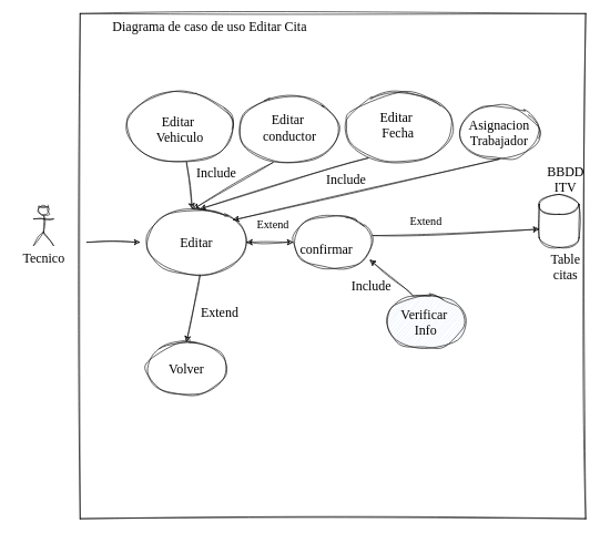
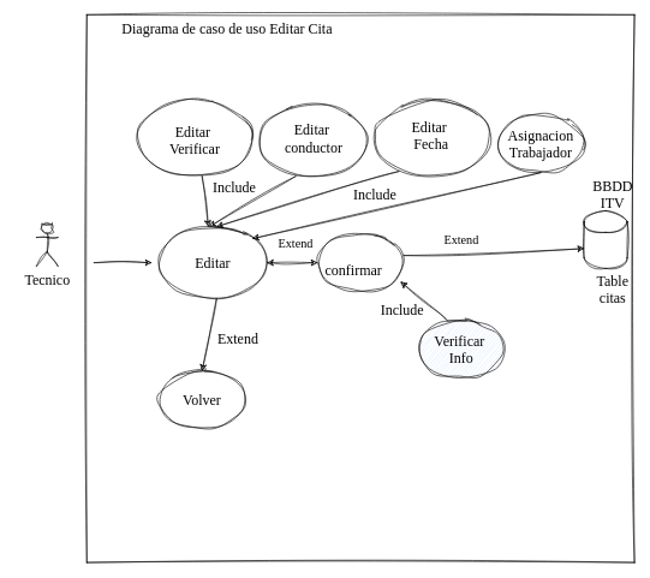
  <mxCell id="0" />
  <mxCell id="1" parent="0" />
  <mxCell id="2" value="" style="whiteSpace=wrap;html=1;aspect=fixed;sketch=1;hachureGap=4;jiggle=2;curveFitting=1;fontFamily=Architects Daughter;fontSource=https%3A%2F%2Ffonts.googleapis.com%2Fcss%3Ffamily%3DArchitects%2BDaughter;fontSize=20;" parent="1" vertex="1"><mxGeometry x="120" y="20" width="760" height="760" as="geometry" /></mxCell>
  <mxCell id="3" value="Diagrama de caso de uso Editar Cita" style="text;html=1;strokeColor=none;fillColor=none;align=center;verticalAlign=middle;whiteSpace=wrap;rounded=0;fontSize=20;fontFamily=Architects Daughter;" parent="1" vertex="1"><mxGeometry x="20" width="590" height="30" as="geometry" y="24" /></mxCell>
  <mxCell id="4" value="" style="ellipse;whiteSpace=wrap;html=1;sketch=1;hachureGap=4;jiggle=2;curveFitting=1;fontFamily=Architects Daughter;fontSource=https%3A%2F%2Ffonts.googleapis.com%2Fcss%3Ffamily%3DArchitects%2BDaughter;fontSize=20;" parent="1" vertex="1"><mxGeometry x="220" y="314" width="150" height="100" as="geometry" /></mxCell>
  <mxCell id="5" value="" style="ellipse;whiteSpace=wrap;html=1;sketch=1;hachureGap=4;jiggle=2;curveFitting=1;fontFamily=Architects Daughter;fontSource=https%3A%2F%2Ffonts.googleapis.com%2Fcss%3Ffamily%3DArchitects%2BDaughter;fontSize=20;" parent="1" vertex="1"><mxGeometry x="360" y="144" width="150" height="100" as="geometry" /></mxCell>
  <mxCell id="6" value="" style="ellipse;whiteSpace=wrap;html=1;sketch=1;hachureGap=4;jiggle=2;curveFitting=1;fontFamily=Architects Daughter;fontSource=https%3A%2F%2Ffonts.googleapis.com%2Fcss%3Ffamily%3DArchitects%2BDaughter;fontSize=20;" parent="1" vertex="1"><mxGeometry x="190" y="138" width="160" height="106" as="geometry" /></mxCell>
  <mxCell id="7" value="" style="endArrow=classic;html=1;rounded=0;sketch=1;hachureGap=4;jiggle=2;curveFitting=1;fontFamily=Architects Daughter;fontSource=https%3A%2F%2Ffonts.googleapis.com%2Fcss%3Ffamily%3DArchitects%2BDaughter;fontSize=16;" parent="1" edge="1"><mxGeometry width="50" height="50" relative="1" as="geometry"><mxPoint x="130" y="364" as="sourcePoint" /><mxPoint x="210" y="364" as="targetPoint" /></mxGeometry></mxCell>
  <mxCell id="8" value="Editar" style="text;html=1;strokeColor=none;fillColor=none;align=center;verticalAlign=middle;whiteSpace=wrap;rounded=0;fontSize=20;fontFamily=Architects Daughter;" parent="1" vertex="1"><mxGeometry x="265" y="349" width="60" height="30" as="geometry" /></mxCell>
  <mxCell id="9" value="" style="ellipse;whiteSpace=wrap;html=1;sketch=1;hachureGap=4;jiggle=2;curveFitting=1;fontFamily=Architects Daughter;fontSource=https%3A%2F%2Ffonts.googleapis.com%2Fcss%3Ffamily%3DArchitects%2BDaughter;fontSize=20;" parent="1" vertex="1"><mxGeometry x="520" y="138" width="160" height="106" as="geometry" /></mxCell>
  <mxCell id="10" value="Tecnico" style="shape=umlActor;verticalLabelPosition=bottom;verticalAlign=top;html=1;outlineConnect=0;sketch=1;hachureGap=4;jiggle=2;curveFitting=1;fontFamily=Architects Daughter;fontSource=https%3A%2F%2Ffonts.googleapis.com%2Fcss%3Ffamily%3DArchitects%2BDaughter;fontSize=20;" parent="1" vertex="1"><mxGeometry x="50" y="309" width="30" height="60" as="geometry" /></mxCell>
  <mxCell id="11" value="Asignacion&lt;br&gt;Trabajador" style="ellipse;whiteSpace=wrap;html=1;sketch=1;hachureGap=4;jiggle=2;curveFitting=1;fontFamily=Architects Daughter;fontSource=https%3A%2F%2Ffonts.googleapis.com%2Fcss%3Ffamily%3DArchitects%2BDaughter;fontSize=20;" parent="1" vertex="1"><mxGeometry x="690" y="159" width="120" height="80" as="geometry" /></mxCell>
  <mxCell id="12" value="" style="ellipse;whiteSpace=wrap;html=1;sketch=1;hachureGap=4;jiggle=2;curveFitting=1;fontFamily=Architects Daughter;fontSource=https%3A%2F%2Ffonts.googleapis.com%2Fcss%3Ffamily%3DArchitects%2BDaughter;fontSize=20;" parent="1" vertex="1"><mxGeometry x="440" y="324" width="120" height="80" as="geometry" /></mxCell>
  <mxCell id="13" value="confirmar" style="text;html=1;strokeColor=none;fillColor=none;align=center;verticalAlign=middle;whiteSpace=wrap;rounded=0;fontSize=20;fontFamily=Architects Daughter;" parent="1" vertex="1"><mxGeometry x="462.5" y="354.5" width="55" height="39" as="geometry" /></mxCell>
  <mxCell id="14" value="Editar&amp;nbsp;&lt;br&gt;conductor" style="text;html=1;strokeColor=none;fillColor=none;align=center;verticalAlign=middle;whiteSpace=wrap;rounded=0;fontSize=20;fontFamily=Architects Daughter;" parent="1" vertex="1"><mxGeometry x="380" y="156" width="110" height="70" as="geometry" /></mxCell>
- <mxCell id="15" value="Editar&amp;nbsp;&lt;br&gt;Vehiculo" style="text;html=1;strokeColor=none;fillColor=none;align=center;verticalAlign=middle;whiteSpace=wrap;rounded=0;fontSize=20;fontFamily=Architects Daughter;" parent="1" vertex="1"><mxGeometry x="215" y="159" width="110" height="70" as="geometry" /></mxCell>
+ <mxCell id="15" value="Editar&amp;nbsp;&lt;br&gt;Verificar" style="text;html=1;strokeColor=none;fillColor=none;align=center;verticalAlign=middle;whiteSpace=wrap;rounded=0;fontSize=20;fontFamily=Architects Daughter;" parent="1" vertex="1"><mxGeometry x="215" y="159" width="110" height="70" as="geometry" /></mxCell>
  <mxCell id="16" value="Editar&amp;nbsp;&lt;br&gt;Fecha" style="text;html=1;strokeColor=none;fillColor=none;align=center;verticalAlign=middle;whiteSpace=wrap;rounded=0;fontSize=20;fontFamily=Architects Daughter;" parent="1" vertex="1"><mxGeometry x="567.5" y="82" width="60" height="210" as="geometry" /></mxCell>
  <mxCell id="17" value="" style="shape=cylinder3;whiteSpace=wrap;html=1;boundedLbl=1;backgroundOutline=1;size=15;sketch=1;hachureGap=4;jiggle=2;curveFitting=1;fontFamily=Architects Daughter;fontSource=https%3A%2F%2Ffonts.googleapis.com%2Fcss%3Ffamily%3DArchitects%2BDaughter;fontSize=16;" parent="1" vertex="1"><mxGeometry x="810" y="292" width="60" height="80" as="geometry" /></mxCell>
  <mxCell id="18" value="&lt;font style=&quot;font-size: 20px;&quot;&gt;Volver&lt;/font&gt;" style="ellipse;whiteSpace=wrap;html=1;sketch=1;hachureGap=4;jiggle=2;curveFitting=1;fontFamily=Architects Daughter;fontSource=https%3A%2F%2Ffonts.googleapis.com%2Fcss%3Ffamily%3DArchitects%2BDaughter;fontSize=16;" parent="1" vertex="1"><mxGeometry x="220" y="514" width="120" height="80" as="geometry" /></mxCell>
  <mxCell id="19" value="BBDD&lt;br&gt;ITV" style="text;html=1;strokeColor=none;fillColor=none;align=center;verticalAlign=middle;whiteSpace=wrap;rounded=0;fontSize=20;fontFamily=Architects Daughter;" parent="1" vertex="1"><mxGeometry x="820" y="254" width="60" height="30" as="geometry" /></mxCell>
  <mxCell id="20" value="Table citas" style="text;html=1;strokeColor=none;fillColor=none;align=center;verticalAlign=middle;whiteSpace=wrap;rounded=0;fontSize=20;fontFamily=Architects Daughter;" parent="1" vertex="1"><mxGeometry x="820" y="385" width="60" height="30" as="geometry" /></mxCell>
  <mxCell id="21" value="" style="endArrow=classic;html=1;rounded=0;sketch=1;hachureGap=4;jiggle=2;curveFitting=1;fontFamily=Architects Daughter;fontSource=https%3A%2F%2Ffonts.googleapis.com%2Fcss%3Ffamily%3DArchitects%2BDaughter;fontSize=20;entryX=0.5;entryY=0;entryDx=0;entryDy=0;" parent="1" target="18" edge="1"><mxGeometry width="50" height="50" relative="1" as="geometry"><mxPoint x="300" y="414" as="sourcePoint" /><mxPoint x="350" y="364" as="targetPoint" /></mxGeometry></mxCell>
  <mxCell id="22" value="" style="endArrow=classic;html=1;rounded=0;sketch=1;hachureGap=4;jiggle=2;curveFitting=1;fontFamily=Architects Daughter;fontSource=https%3A%2F%2Ffonts.googleapis.com%2Fcss%3Ffamily%3DArchitects%2BDaughter;fontSize=20;" parent="1" target="4" edge="1"><mxGeometry width="50" height="50" relative="1" as="geometry"><mxPoint x="280" y="244" as="sourcePoint" /><mxPoint x="330" y="194" as="targetPoint" /></mxGeometry></mxCell>
  <mxCell id="23" value="" style="endArrow=classic;html=1;rounded=0;sketch=1;hachureGap=4;jiggle=2;curveFitting=1;fontFamily=Architects Daughter;fontSource=https%3A%2F%2Ffonts.googleapis.com%2Fcss%3Ffamily%3DArchitects%2BDaughter;fontSize=20;" parent="1" edge="1"><mxGeometry width="50" height="50" relative="1" as="geometry"><mxPoint x="410" y="244" as="sourcePoint" /><mxPoint x="290" y="314" as="targetPoint" /></mxGeometry></mxCell>
  <mxCell id="24" value="" style="endArrow=classic;html=1;rounded=0;sketch=1;hachureGap=4;jiggle=2;curveFitting=1;fontFamily=Architects Daughter;fontSource=https%3A%2F%2Ffonts.googleapis.com%2Fcss%3Ffamily%3DArchitects%2BDaughter;fontSize=20;exitX=0.206;exitY=0.937;exitDx=0;exitDy=0;exitPerimeter=0;" parent="1" source="9" edge="1"><mxGeometry width="50" height="50" relative="1" as="geometry"><mxPoint x="410" y="344" as="sourcePoint" /><mxPoint x="300" y="314" as="targetPoint" /></mxGeometry></mxCell>
  <mxCell id="25" value="Include" style="text;html=1;strokeColor=none;fillColor=none;align=center;verticalAlign=middle;whiteSpace=wrap;rounded=0;fontSize=20;fontFamily=Architects Daughter;" parent="1" vertex="1"><mxGeometry x="295" y="244" width="60" height="30" as="geometry" /></mxCell>
  <mxCell id="26" value="Include" style="text;html=1;strokeColor=none;fillColor=none;align=center;verticalAlign=middle;whiteSpace=wrap;rounded=0;fontSize=20;fontFamily=Architects Daughter;" parent="1" vertex="1"><mxGeometry x="490" y="254" width="60" height="30" as="geometry" /></mxCell>
  <mxCell id="27" value="Verificar&amp;nbsp;&lt;br&gt;Info" style="ellipse;whiteSpace=wrap;html=1;sketch=1;hachureGap=4;jiggle=2;curveFitting=1;fontFamily=Architects Daughter;fontSource=https%3A%2F%2Ffonts.googleapis.com%2Fcss%3Ffamily%3DArchitects%2BDaughter;fontSize=20;fillColor=#dae8fc;" parent="1" vertex="1"><mxGeometry x="580" y="444" width="120" height="80" as="geometry" /></mxCell>
  <mxCell id="28" value="" style="endArrow=classic;html=1;rounded=0;sketch=1;hachureGap=4;jiggle=2;curveFitting=1;fontFamily=Architects Daughter;fontSource=https%3A%2F%2Ffonts.googleapis.com%2Fcss%3Ffamily%3DArchitects%2BDaughter;fontSize=17;entryX=0.964;entryY=0.833;entryDx=0;entryDy=0;entryPerimeter=0;" parent="1" target="12" edge="1"><mxGeometry width="50" height="50" relative="1" as="geometry"><mxPoint x="620" y="444" as="sourcePoint" /><mxPoint x="670" y="394" as="targetPoint" /></mxGeometry></mxCell>
  <mxCell id="29" value="" style="endArrow=classic;startArrow=classic;html=1;rounded=0;sketch=1;hachureGap=4;jiggle=2;curveFitting=1;fontFamily=Architects Daughter;fontSource=https%3A%2F%2Ffonts.googleapis.com%2Fcss%3Ffamily%3DArchitects%2BDaughter;fontSize=17;entryX=0;entryY=0.5;entryDx=0;entryDy=0;" parent="1" target="12" edge="1"><mxGeometry width="50" height="50" relative="1" as="geometry"><mxPoint x="370" y="364" as="sourcePoint" /><mxPoint x="420" y="314" as="targetPoint" /></mxGeometry></mxCell>
  <mxCell id="30" value="Include" style="text;html=1;strokeColor=none;fillColor=none;align=center;verticalAlign=middle;whiteSpace=wrap;rounded=0;fontSize=20;fontFamily=Architects Daughter;" parent="1" vertex="1"><mxGeometry x="527.5" y="414" width="60" height="30" as="geometry" /></mxCell>
  <mxCell id="31" value="Extend" style="text;html=1;strokeColor=none;fillColor=none;align=center;verticalAlign=middle;whiteSpace=wrap;rounded=0;fontSize=17;fontFamily=Architects Daughter;" parent="1" vertex="1"><mxGeometry x="380" y="324" width="60" height="30" as="geometry" /></mxCell>
  <mxCell id="32" value="Extend" style="text;html=1;strokeColor=none;fillColor=none;align=center;verticalAlign=middle;whiteSpace=wrap;rounded=0;fontSize=20;fontFamily=Architects Daughter;" parent="1" vertex="1"><mxGeometry x="300" y="454" width="60" height="30" as="geometry" /></mxCell>
  <mxCell id="33" value="" style="endArrow=classic;html=1;rounded=0;sketch=1;hachureGap=4;jiggle=2;curveFitting=1;fontFamily=Architects Daughter;fontSource=https%3A%2F%2Ffonts.googleapis.com%2Fcss%3Ffamily%3DArchitects%2BDaughter;fontSize=17;entryX=0;entryY=0;entryDx=0;entryDy=52.5;entryPerimeter=0;" parent="1" target="17" edge="1"><mxGeometry width="50" height="50" relative="1" as="geometry"><mxPoint x="560" y="354" as="sourcePoint" /><mxPoint x="610" y="304" as="targetPoint" /></mxGeometry></mxCell>
  <mxCell id="34" value="Extend" style="text;html=1;strokeColor=none;fillColor=none;align=center;verticalAlign=middle;whiteSpace=wrap;rounded=0;fontSize=17;fontFamily=Architects Daughter;" parent="1" vertex="1"><mxGeometry x="610" y="319" width="60" height="30" as="geometry" /></mxCell>
  <mxCell id="35" value="" style="endArrow=classic;html=1;rounded=0;sketch=1;hachureGap=4;jiggle=2;curveFitting=1;fontFamily=Architects Daughter;fontSource=https%3A%2F%2Ffonts.googleapis.com%2Fcss%3Ffamily%3DArchitects%2BDaughter;fontSize=20;exitX=0.5;exitY=1;exitDx=0;exitDy=0;" edge="1" parent="1" source="11"><mxGeometry width="50" height="50" relative="1" as="geometry"><mxPoint x="602.96" y="254.002" as="sourcePoint" /><mxPoint x="350" y="330.68" as="targetPoint" /></mxGeometry></mxCell>
